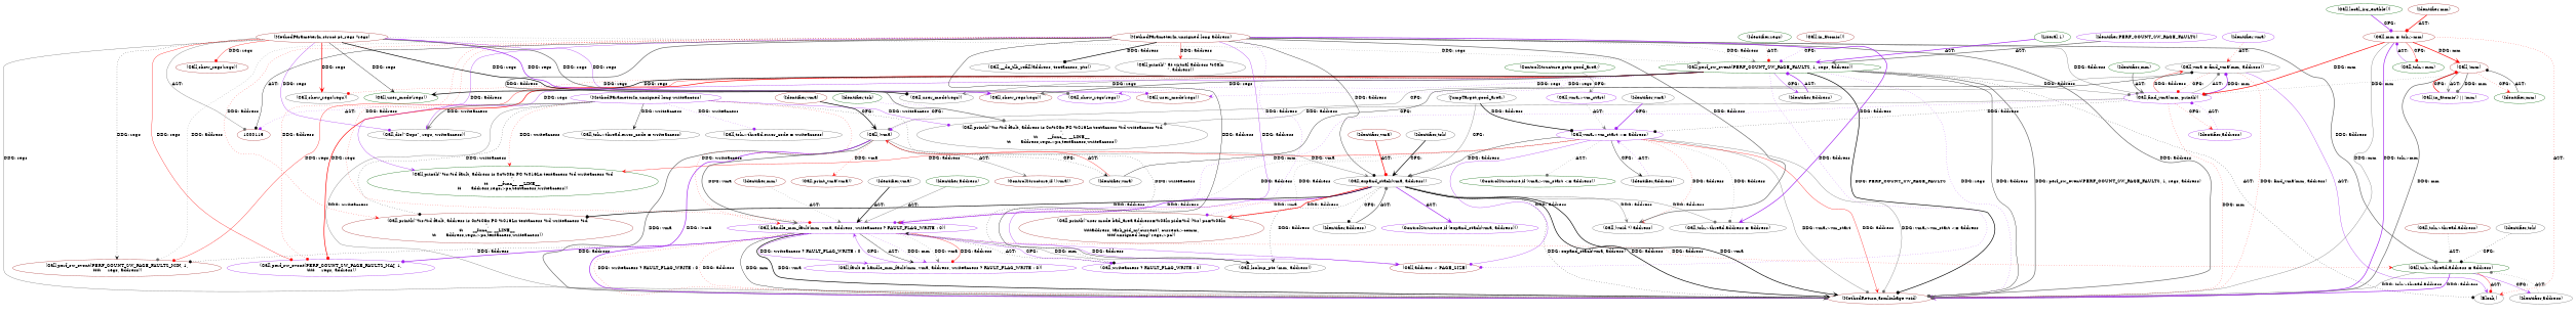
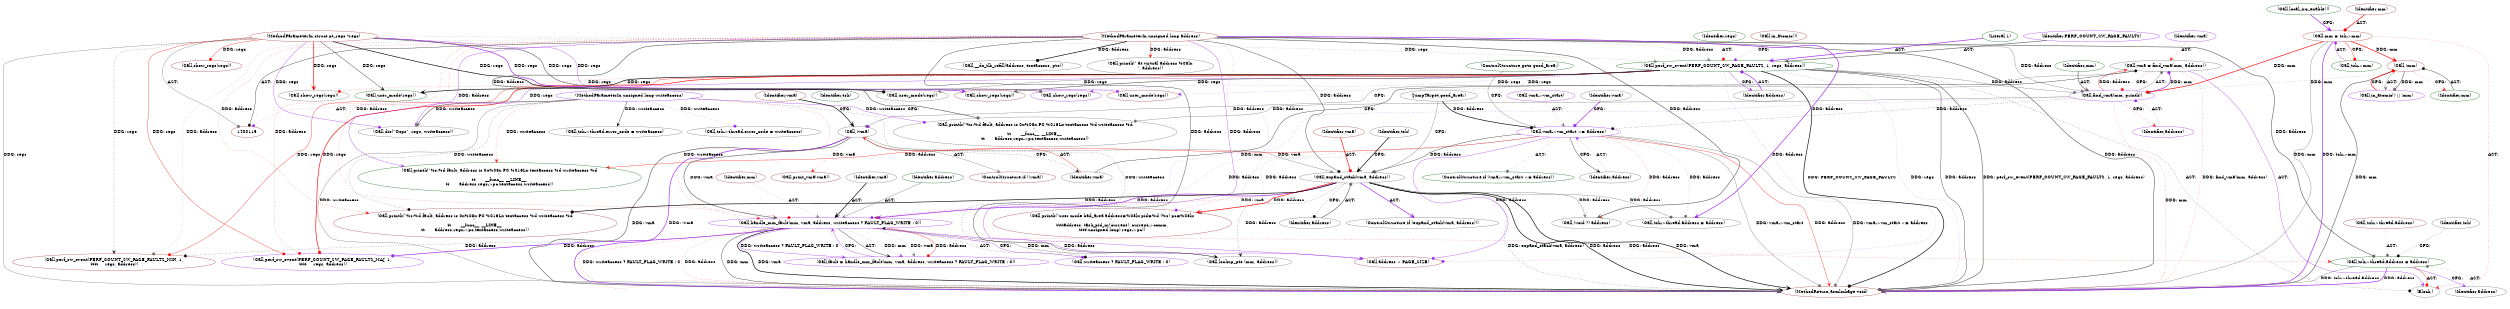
  digraph {
    node [color=gray40]
    edge [arrowhead=vee color=gray40 style=solid]
    n1 [color=darkgreen label="(Call,tsk->thread.address = address)"]
    n2 [label="(Identifier,address)"]
    n3 [label="(Block,)"]
    n4 [color=brown label="(MethodReturn,asmlinkage void)"]
    n5 [color=purple label="(Call,handle_mm_fault(mm, vma, address, writeaccess ? FAULT_FLAG_WRITE : 0))"]
    n6 [color=brown label="(Call,address < PAGE_SIZE)"]
    n7 [color=purple label="(Call,fault = handle_mm_fault(mm, vma, address, writeaccess ? FAULT_FLAG_WRITE : 0))"]
    n8 [color=brown label="(Call,perf_sw_event(PERF_COUNT_SW_PAGE_FAULTS_MIN, 1,\n \t\t\t\t     regs, address))"]
    n9 [color=purple label="(Call,writeaccess ? FAULT_FLAG_WRITE : 0)"]
    n10 [color=purple label="(Call,perf_sw_event(PERF_COUNT_SW_PAGE_FAULTS_MAJ, 1,\n \t\t\t\t     regs, address))"]
    n11 [label="(Call,lookup_pte (mm, address))"]
    n12 [color=purple label="(Call,find_vma(mm, printk))"]
    n13 [label="(Call,vma = find_vma(mm, address))"]
    n14 [color=purple label="(Call,vma->vm_start <= address)"]
    n15 [label="(Call,printk(\"%s:%d fault, address is 0x%08x PC %016Lx textaccess %d writeaccess %d\n\",\n\t\t       __func__, __LINE__,\n\t\t       address,regs->pc,textaccess,writeaccess))"]
    n16 [color=purple label="(Identifier,address)"]
    n17 [label="(Call,!vma)"]
    n18 [label="(Call,expand_stack(vma, address))"]
    n19 [label="(Call,(void *) address)"]
    n20 [label="(Call,tsk->thread.address = address)"]
    n21 [color=darkgreen label="(Call,printk(\"%s:%d fault, address is 0x%08x PC %016Lx textaccess %d writeaccess %d\n\",\n\t\t       __func__, __LINE__,\n\t\t       address,regs->pc,textaccess,writeaccess))"]
    n22 [color=brown label="(Call,printk(\"user mode bad_area address=%08lx pid=%d (%s) pc=%08lx\n\",\n\t\t\t\taddress, task_pid_nr(current), current->comm,\n\t\t\t\t(unsigned long) regs->pc))"]
    n23 [color=darkgreen label="(ControlStructure,if (vma->vm_start <= address))"]
    n24 [label="(Identifier,address)"]
    n25 [color=brown label="(Call,!mm)"]
    n26 [color=purple label="(Call,in_atomic() || !mm)"]
    n27 [color=darkgreen label="(Identifier,mm)"]
    n28 [color=brown label="(Call,mm = tsk->mm)"]
    n29 [color=darkgreen label="(Call,tsk->mm)"]
    n30 [color=darkgreen label="(Call,perf_sw_event(PERF_COUNT_SW_PAGE_FAULTS, 1, regs, address))"]
    n31 [color=brown label="(Call,user_mode(regs))"]
    n32 [label="(Call,die(\"Oops\", regs, writeaccess))"]
    n33 [color=brown label="(Call,show_regs(regs))"]
    n34 [color=purple label="(Call,show_regs(regs))"]
    n35 [label="(Call,show_regs(regs))"]
    n36 [color=darkgreen label="(Call,user_mode(regs))"]
    n37 [label="(Identifier,address)"]
    n38 [label="(Call,user_mode(regs))"]
    n39 [color=brown label="(MethodParameterIn,struct pt_regs *regs)"]
    n40 [color=brown label="(Call,show_regs(regs))"]
-   1000115 [color=brown]
+   1000115 [color=brown label=1400115]
    n42 [color=brown label="(MethodParameterIn,unsigned long address)"]
    n43 [color=brown label="(Call,printk(\"%s:%d fault, address is 0x%08x PC %016Lx textaccess %d writeaccess %d\n\",\n\t\t       __func__, __LINE__,\n\t\t       address,regs->pc,textaccess,writeaccess))"]
    n44 [label="(Call,__do_tlb_refill(address, textaccess, pte))"]
    n45 [label="(Call,printk(\" at virtual address %08lx\n\", address))"]
    n46 [label="(Identifier,address)"]
-   n47 [color=purple label="(ControlStructure,if (expand_stack(vma, address)))"]
+   n47 [label="(ControlStructure,if (expand_stack(vma, address)))"]
    n48 [label="(Identifier,vma)"]
    n49 [color=brown label="(ControlStructure,if (!vma))"]
    n50 [color=brown label="(Call,print_vma(vma))"]
    n51 [color=purple label="(MethodParameterIn,unsigned long writeaccess)"]
    n52 [label="(Call,tsk->thread.error_code = writeaccess)"]
    n53 [label="(Call,tsk->thread.error_code = writeaccess)"]
    n54 [color=darkgreen label="(Identifier,address)"]
    n55 [color=brown label="(Identifier,mm)"]
    n56 [color=darkgreen label="(Identifier,regs)"]
    n57 [color=brown label="(Identifier,vma)"]
    n58 [color=darkgreen label="(ControlStructure,goto good_area;)"]
    n59 [label="(Identifier,vma)"]
    n60 [color=darkgreen label="(Identifier,tsk)"]
    n61 [color=brown label="(Call,in_atomic())"]
    n62 [color=darkgreen label="(Identifier,mm)"]
    n63 [color=purple label="(Identifier,vma)"]
    n64 [label="(Identifier,tsk)"]
    n65 [color=darkgreen label="(Call,local_irq_enable())"]
    n66 [label="(Identifier,tsk)"]
    n67 [label="(Identifier,vma)"]
    n68 [color=darkgreen label="(Literal,1)"]
    n69 [color=purple label="(Call,vma->vm_start)"]
    n70 [color=brown label="(Identifier,mm)"]
    n71 [color=brown label="(Identifier,vma)"]
    n72 [color=brown label="(Call,tsk->thread.address)"]
    n73 [color=purple label="(Identifier,PERF_COUNT_SW_PAGE_FAULTS)"]
    n74 [label="(JumpTarget,good_area:)"]
    n1 -> n2 [color=purple label="CFG: "]
    n1 -> n3 [arrowhead=dot color=red label="AST: "]
    n1 -> n4 [label="DDG: tsk->thread.address"]
    n1 -> n4 [arrowhead=dot color=purple label="DDG: address" style=bold]
    n2 -> n1 [arrowhead=dot label="AST: " style=dotted]
    n5 -> n1 [color=red label="DDG: address" style=dotted]
    n5 -> n4 [arrowhead=dot color=red label="DDG: address" style=dotted]
    n5 -> n4 [arrowhead=dot color=black label="DDG: mm"]
    n5 -> n4 [color=black label="DDG: vma" style=bold]
    n5 -> n4 [arrowhead=dot color=red label="DDG: writeaccess ? FAULT_FLAG_WRITE : 0" style=dotted]
    n5 -> n6 [color=purple label="DDG: address"]
    n5 -> n7 [color=black label="AST: "]
    n5 -> n7 [color=purple label="DDG: mm" style=dotted]
    n5 -> n7 [label="DDG: vma" style=dotted]
    n5 -> n7 [arrowhead=dot color=red label="DDG: address"]
    n5 -> n7 [color=purple label="DDG: writeaccess ? FAULT_FLAG_WRITE : 0"]
    n5 -> n8 [arrowhead=dot color=black label="DDG: address" style=dotted]
    n5 -> n9 [arrowhead=dot color=purple label="CFG: "]
    n5 -> n10 [arrowhead=dot color=purple label="DDG: address" style=bold]
    n5 -> n11 [label="DDG: mm"]
    n7 -> n5 [color=purple label="CFG: "]
    n9 -> n5 [color=black label="AST: " style=dotted]
    n12 -> n4 [color=red label="DDG: mm" style=dotted]
    n12 -> n5 [arrowhead=dot color=purple label="DDG: mm" style=dotted]
    n12 -> n13 [arrowhead=dot label="AST: "]
    n12 -> n13 [arrowhead=dot color=purple label="DDG: mm" style=bold]
    n12 -> n13 [color=red label="DDG: address"]
    n12 -> n14 [arrowhead=dot color=black label="DDG: address" style=dotted]
    n12 -> n15 [arrowhead=dot label="DDG: address"]
    n12 -> n16 [color=red label="CFG: " style=dotted]
    n13 -> n3 [color=purple label="AST: "]
    n13 -> n4 [arrowhead=dot color=red label="DDG: find_vma(mm, address)" style=dotted]
    n13 -> n12 [arrowhead=dot color=red label="CFG: " style=dotted]
    n13 -> n17 [arrowhead=dot label="CFG: "]
    n14 -> n4 [arrowhead=dot label="DDG: vma->vm_start"]
    n14 -> n4 [color=red label="DDG: address"]
    n14 -> n4 [arrowhead=dot label="DDG: vma->vm_start <= address"]
    n14 -> n5 [label="DDG: address" style=dotted]
    n14 -> n6 [arrowhead=dot color=purple label="DDG: address"]
    n14 -> n18 [color=black label="DDG: address"]
    n14 -> n19 [color=red label="DDG: address" style=dotted]
    n14 -> n20 [arrowhead=dot label="DDG: address" style=dotted]
    n14 -> n21 [color=red label="DDG: address"]
    n14 -> n22 [label="DDG: address" style=dotted]
    n14 -> n23 [arrowhead=dot label="AST: " style=dotted]
    n14 -> n24 [color=black label="CFG: "]
    n16 -> n12 [arrowhead=dot color=purple label="AST: " style=dotted]
    n17 -> n4 [arrowhead=dot label="DDG: vma" style=bold]
    n17 -> n4 [arrowhead=dot color=purple label="DDG: !vma" style=bold]
    n17 -> n5 [label="DDG: vma" style=bold]
    n17 -> n18 [label="DDG: vma"]
    n17 -> n48 [color=black label="CFG: " style=dotted]
    n17 -> n49 [label="AST: "]
    n17 -> n50 [color=red label="DDG: vma" style=dotted]
    n18 -> n4 [color=black label="DDG: expand_stack(vma, address)" style=dotted]
    n18 -> n4 [color=black label="DDG: address" style=bold]
    n18 -> n4 [color=black label="DDG: vma" style=bold]
    n18 -> n5 [color=red label="DDG: vma" style=dotted]
    n18 -> n5 [color=purple label="DDG: address" style=bold]
    n18 -> n11 [color=black label="DDG: address" style=dotted]
    n18 -> n19 [label="DDG: address"]
    n18 -> n20 [arrowhead=dot label="DDG: address"]
    n18 -> n22 [color=red label="DDG: address" style=bold]
    n18 -> n43 [arrowhead=dot color=black label="DDG: address" style=bold]
    n18 -> n46 [arrowhead=dot color=black label="CFG: " style=dotted]
    n18 -> n47 [color=purple label="AST: " style=bold]
    n24 -> n14 [color=purple label="AST: " style=dotted]
    n25 -> n4 [arrowhead=dot label="DDG: mm" style=bold]
    n25 -> n12 [arrowhead=dot label="DDG: mm" style=dotted]
    n25 -> n26 [label="AST: "]
    n25 -> n26 [arrowhead=dot label="DDG: mm" style=bold]
    n25 -> n27 [color=red label="CFG: " style=dotted]
    n26 -> n25 [arrowhead=dot color=red label="CFG: " style=bold]
    n27 -> n25 [arrowhead=dot color=black label="AST: "]
    n28 -> n3 [color=red label="AST: " style=dotted]
    n28 -> n4 [color=purple label="DDG: tsk->mm" style=bold]
    n28 -> n4 [arrowhead=dot label="DDG: mm"]
    n28 -> n12 [arrowhead=dot color=red label="DDG: mm" style=bold]
    n28 -> n25 [color=red label="DDG: mm" style=bold]
    n28 -> n29 [arrowhead=dot color=red label="CFG: "]
    n29 -> n28 [arrowhead=dot color=purple label="AST: "]
    n30 -> n3 [arrowhead=dot color=black label="AST: " style=dotted]
    n30 -> n4 [color=purple label="DDG: regs" style=dotted]
    n30 -> n4 [arrowhead=dot color=black label="DDG: address"]
    n30 -> n4 [label="DDG: perf_sw_event(PERF_COUNT_SW_PAGE_FAULTS, 1, regs, address)" style=bold]
    n30 -> n4 [arrowhead=dot color=black label="DDG: PERF_COUNT_SW_PAGE_FAULTS" style=bold]
    n30 -> n6 [arrowhead=dot color=purple label="DDG: address" style=dotted]
    n30 -> n8 [arrowhead=dot color=red label="DDG: regs"]
    n30 -> n10 [arrowhead=dot color=red label="DDG: regs" style=bold]
    n30 -> n12 [arrowhead=dot label="DDG: address"]
    n30 -> n31 [color=purple label="DDG: regs" style=dotted]
    n30 -> n32 [color=purple label="DDG: regs"]
    n30 -> n33 [label="DDG: regs" style=bold]
    n30 -> n34 [color=purple label="DDG: regs" style=dotted]
    n30 -> n35 [arrowhead=dot color=red label="DDG: regs" style=dotted]
    n30 -> n36 [color=black label="DDG: regs" style=bold]
    n30 -> n37 [color=purple label="CFG: "]
    n30 -> n38 [label="DDG: regs"]
    n37 -> n30 [arrowhead=dot color=purple label="AST: " style=bold]
    n39 -> n4 [label="DDG: regs"]
    n39 -> n8 [color=black label="DDG: regs" style=dotted]
    n39 -> n10 [arrowhead=dot color=red label="DDG: regs"]
    n39 -> n30 [label="DDG: regs" style=dotted]
    n39 -> n31 [arrowhead=dot color=purple label="DDG: regs"]
    n39 -> n32 [arrowhead=dot color=purple label="DDG: regs"]
    n39 -> n33 [color=purple label="DDG: regs" style=bold]
    n39 -> n34 [arrowhead=dot label="DDG: regs" style=bold]
    n39 -> n35 [color=red label="DDG: regs" style=bold]
    n39 -> n36 [color=black label="DDG: regs"]
    n39 -> n38 [arrowhead=dot color=black label="DDG: regs" style=bold]
    n39 -> n40 [arrowhead=dot color=red label="DDG: regs"]
    n39 -> 1000115 [arrowhead=dot label="AST: "]
    n42 -> n1 [arrowhead=dot label="DDG: address" style=bold]
    n42 -> n4 [arrowhead=dot label="DDG: address" style=bold]
    n42 -> n5 [arrowhead=dot color=red label="DDG: address" style=dotted]
    n42 -> n6 [color=purple label="DDG: address"]
    n42 -> n8 [arrowhead=dot label="DDG: address" style=dotted]
    n42 -> n10 [arrowhead=dot color=red label="DDG: address" style=dotted]
    n42 -> n11 [color=black label="DDG: address"]
    n42 -> n12 [arrowhead=dot label="DDG: address"]
    n42 -> n15 [arrowhead=dot label="DDG: address" style=bold]
    n42 -> n18 [arrowhead=dot color=black label="DDG: address"]
    n42 -> n19 [label="DDG: address" style=bold]
    n42 -> n20 [color=purple label="DDG: address" style=bold]
    n42 -> n21 [color=purple label="DDG: address"]
    n42 -> n22 [arrowhead=dot color=purple label="DDG: address" style=dotted]
    n42 -> n30 [label="DDG: address" style=dotted]
    n42 -> 1000115 [arrowhead=dot color=black label="AST: "]
    n42 -> n43 [color=red label="DDG: address" style=dotted]
    n42 -> n44 [arrowhead=dot color=black label="DDG: address" style=bold]
    n42 -> n45 [color=red label="DDG: address"]
    n46 -> n18 [arrowhead=dot label="AST: " style=bold]
    n48 -> n13 [arrowhead=dot color=black label="CFG: "]
    n48 -> n17 [color=red label="AST: "]
    n51 -> n4 [arrowhead=dot label="DDG: writeaccess"]
    n51 -> n5 [color=red label="DDG: writeaccess" style=dotted]
    n51 -> n9 [arrowhead=dot color=black label="DDG: writeaccess" style=dotted]
    n51 -> n15 [arrowhead=dot color=purple label="DDG: writeaccess"]
    n51 -> n21 [color=red label="DDG: writeaccess" style=dotted]
    n51 -> n32 [label="DDG: writeaccess" style=bold]
    n51 -> 1000115 [arrowhead=dot color=purple label="AST: " style=dotted]
    n51 -> n43 [arrowhead=dot color=black label="DDG: writeaccess" style=dotted]
    n51 -> n52 [color=black label="DDG: writeaccess"]
    n51 -> n53 [arrowhead=dot color=purple label="DDG: writeaccess" style=dotted]
    n54 -> n5 [label="AST: "]
    n55 -> n5 [label="AST: " style=dotted]
    n56 -> n30 [arrowhead=dot color=red label="AST: " style=dotted]
    n57 -> n18 [arrowhead=dot color=red label="AST: " style=bold]
-   n58 -> n69 [label="CFG: "]
+   n58 -> n14 [label="CFG: "]
    n59 -> n5 [color=black label="AST: " style=bold]
    n60 -> n17 [arrowhead=dot color=purple label="CFG: " style=dotted]
    n61 -> n30 [arrowhead=dot color=purple label="CFG: " style=dotted]
    n62 -> n12 [label="AST: " style=bold]
    n63 -> n13 [color=red label="AST: " style=dotted]
    n64 -> n18 [color=black label="CFG: " style=bold]
-   n65 -> n28 [arrowhead=dot color=purple label="CFG: " style=bold]
+   n65 -> n28 [color=purple label="CFG: " style=bold]
    n66 -> n1 [arrowhead=dot color=black label="CFG: " style=dotted]
    n67 -> n14 [arrowhead=dot color=purple label="CFG: " style=bold]
    n68 -> n30 [color=purple label="AST: " style=bold]
    n69 -> n14 [label="AST: " style=dotted]
    n70 -> n28 [arrowhead=dot color=red label="AST: " style=bold]
    n71 -> n17 [color=black label="CFG: " style=bold]
    n72 -> n1 [arrowhead=dot label="AST: " style=dotted]
    n73 -> n30 [label="AST: " style=bold]
    n74 -> n14 [arrowhead=dot color=black label="DDG: address" style=bold]
    n74 -> n18 [arrowhead=dot label="CFG: "]
  }
